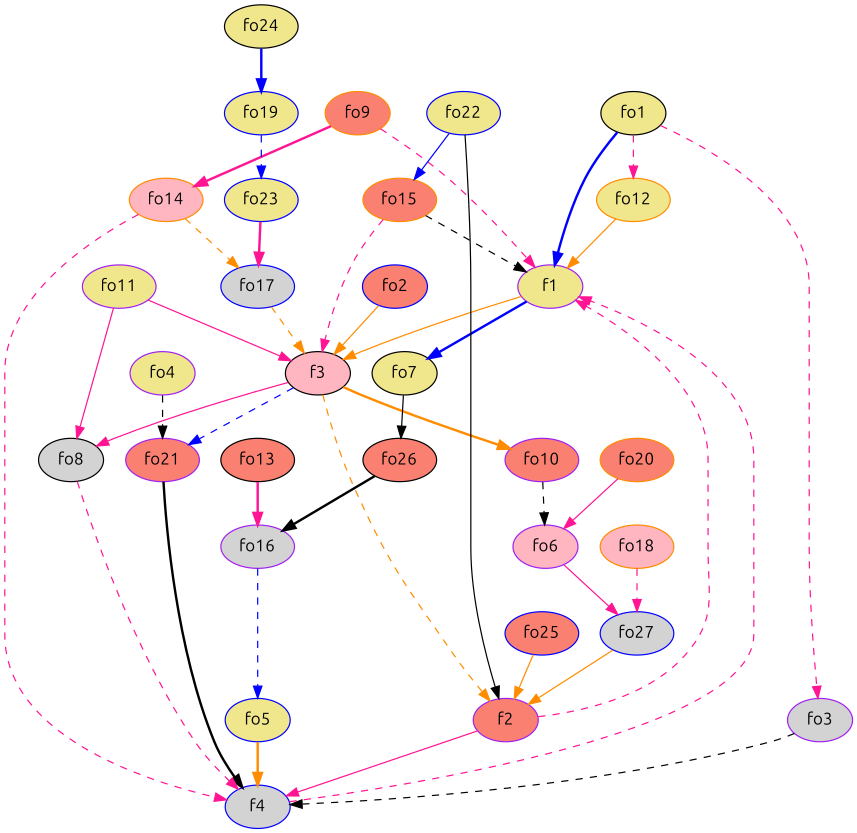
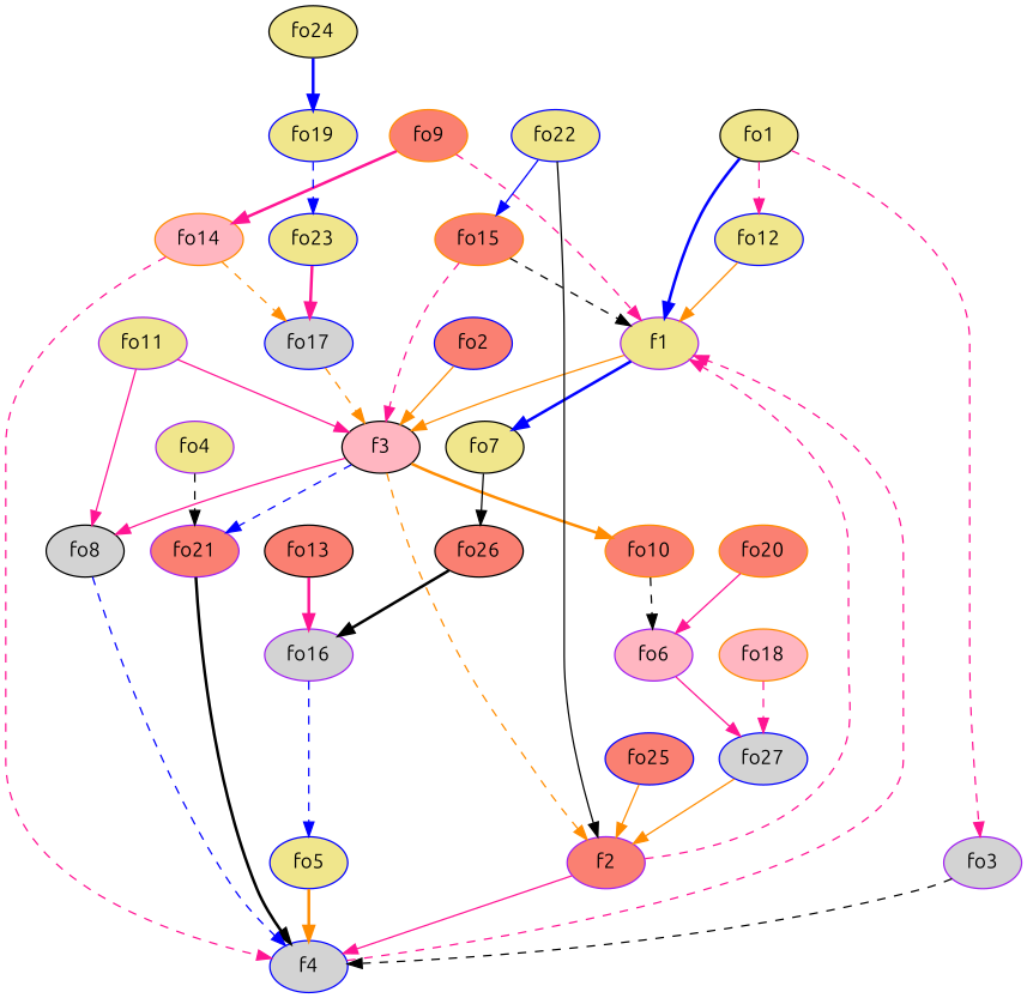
  strict digraph {
    fontname=Ubuntu
    node [color=blue fillcolor=khaki fontname=Ubuntu style=filled]
    edge [color=deeppink fontname=Ubuntu style=dashed weight=2]
    f1 [color=purple]
    f3 [color=black fillcolor=lightpink]
    fo7 [color=black]
    f2 [color=purple fillcolor=salmon]
-   fo10 [color=purple fillcolor=salmon]
+   fo10 [color=darkorange fillcolor=salmon]
    fo21 [color=purple fillcolor=salmon]
    fo8 [color=black fillcolor=lightgrey]
    fo26 [color=black fillcolor=salmon]
    f4 [fillcolor=lightgrey]
    fo6 [color=purple fillcolor=lightpink]
    fo1 [color=black]
    fo3 [color=purple fillcolor=lightgrey]
-   fo12 [color=darkorange]
+   fo12
    fo2 [fillcolor=salmon]
    fo4 [color=purple]
    fo5
    fo27 [fillcolor=lightgrey]
    fo16 [color=purple fillcolor=lightgrey]
    fo9 [color=darkorange fillcolor=salmon]
    fo14 [color=darkorange fillcolor=lightpink]
    fo17 [fillcolor=lightgrey]
    fo11 [color=purple]
    fo13 [color=black fillcolor=salmon]
    fo15 [color=darkorange fillcolor=salmon]
    fo18 [color=darkorange fillcolor=lightpink]
    fo19
    fo23
    fo20 [color=darkorange fillcolor=salmon]
    fo22
    fo24 [color=black]
    fo25 [fillcolor=salmon]
    f1 -> f3 [color=darkorange style=solid]
    f1 -> fo7 [color=blue style=bold]
    f3 -> f2 [color=darkorange]
    f3 -> fo10 [color=darkorange style=bold]
    f3 -> fo21 [color=blue]
    f3 -> fo8 [style=solid]
    fo7 -> fo26 [color=black style=solid]
    f2 -> f1
    f2 -> f4 [style=solid]
    fo10 -> fo6 [color=black]
    fo21 -> f4 [color=black style=bold]
-   fo8 -> f4
+   fo8 -> f4 [color=blue]
    fo26 -> fo16 [color=black style=bold]
    f4 -> f1
    fo6 -> fo27 [style=solid]
    fo1 -> f1 [color=blue style=bold]
    fo1 -> fo3
    fo1 -> fo12
    fo3 -> f4 [color=black]
    fo12 -> f1 [color=darkorange style=solid]
    fo2 -> f3 [color=darkorange style=solid]
    fo4 -> fo21 [color=black]
    fo5 -> f4 [color=darkorange style=bold]
    fo27 -> f2 [color=darkorange style=solid]
    fo16 -> fo5 [color=blue]
    fo9 -> f1
    fo9 -> fo14 [style=bold]
    fo14 -> f4
    fo14 -> fo17 [color=darkorange]
    fo17 -> f3 [color=darkorange]
    fo11 -> f3 [style=solid]
    fo11 -> fo8 [style=solid]
    fo13 -> fo16 [style=bold]
    fo15 -> f1 [color=black]
    fo15 -> f3
    fo18 -> fo27
    fo19 -> fo23 [color=blue]
    fo23 -> fo17 [style=bold]
    fo20 -> fo6 [style=solid]
    fo22 -> f2 [color=black style=solid]
    fo22 -> fo15 [color=blue style=solid]
    fo24 -> fo19 [color=blue style=bold]
    fo25 -> f2 [color=darkorange style=solid]
  }
